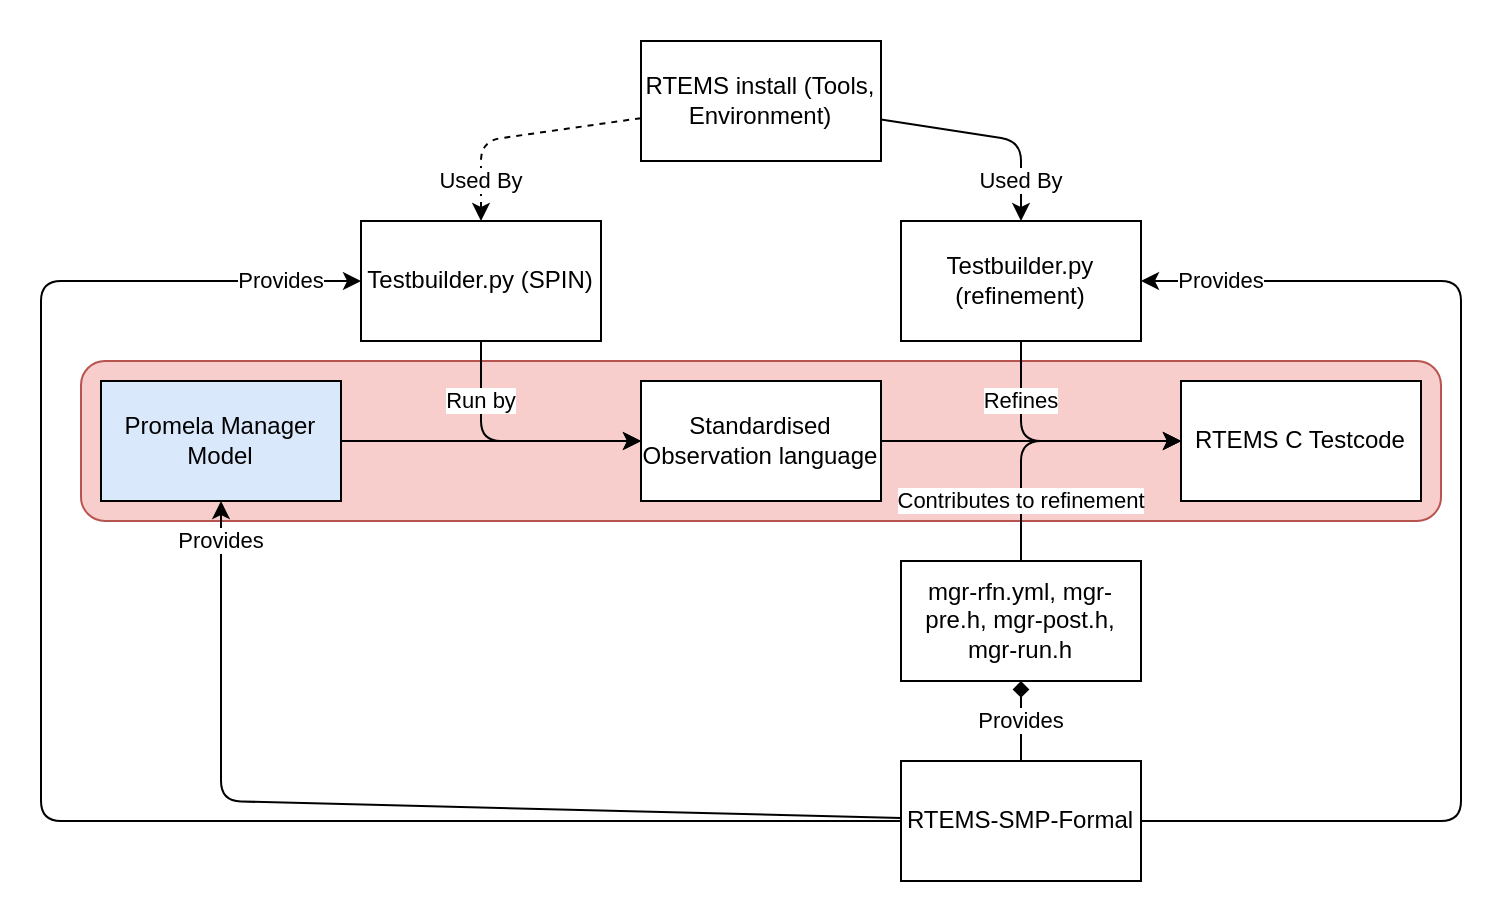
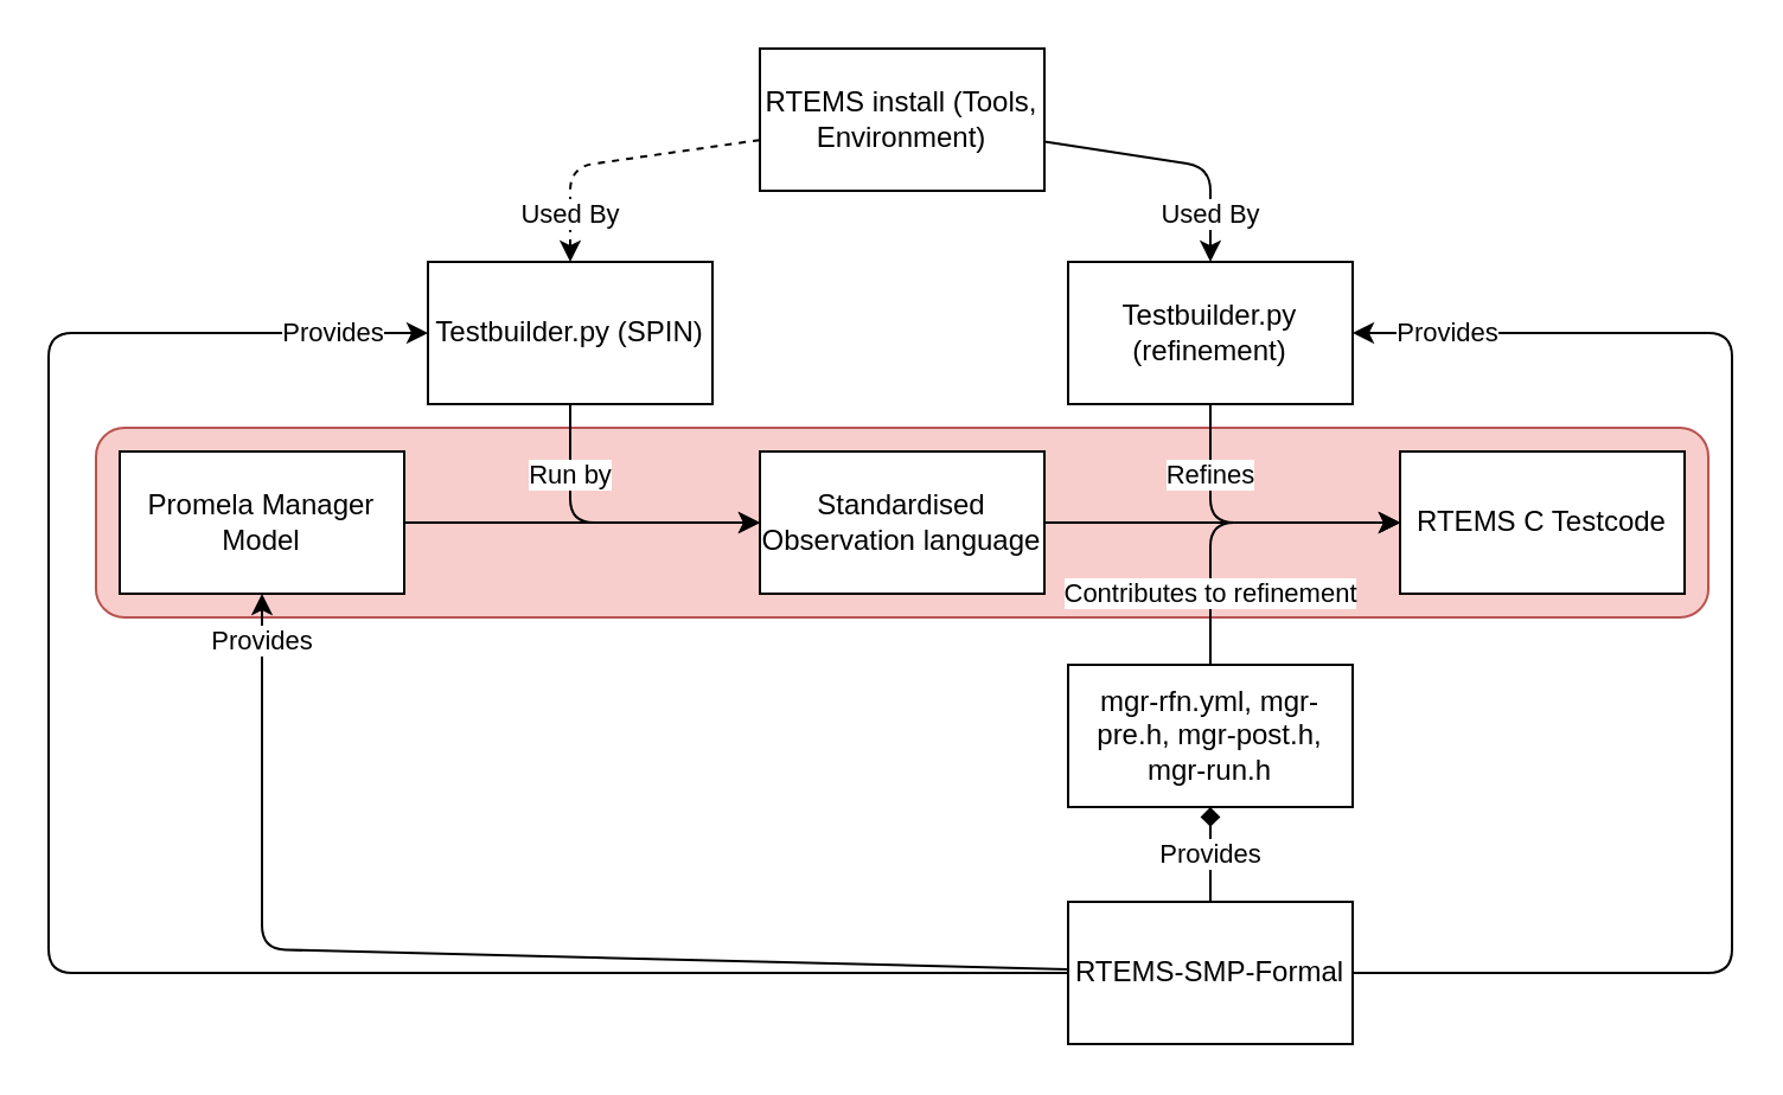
  <mxCell id="0" />
  <mxCell id="1" parent="0" />
  <mxCell id="2" value="" style="rounded=1;whiteSpace=wrap;html=1;fillColor=#f8cecc;strokeColor=#b85450;" vertex="1" parent="1"><mxGeometry x="40" y="180" width="680" height="80" as="geometry" /></mxCell>
  <mxCell id="3" style="edgeStyle=none;html=1;" parent="1" source="4" target="6" edge="1"><mxGeometry relative="1" as="geometry" /></mxCell>
- <mxCell id="4" value="Promela Manager Model" style="rounded=0;whiteSpace=wrap;html=1;fillColor=#dae8fc;" parent="1" vertex="1"><mxGeometry x="50" y="190" width="120" height="60" as="geometry" /></mxCell>
+ <mxCell id="4" value="Promela Manager Model" style="rounded=0;whiteSpace=wrap;html=1;" parent="1" vertex="1"><mxGeometry x="50" y="190" width="120" height="60" as="geometry" /></mxCell>
  <mxCell id="5" style="edgeStyle=none;html=1;" parent="1" source="6" target="9" edge="1"><mxGeometry relative="1" as="geometry" /></mxCell>
  <mxCell id="6" value="Standardised Observation language" style="rounded=0;whiteSpace=wrap;html=1;" parent="1" vertex="1"><mxGeometry x="320" y="190" width="120" height="60" as="geometry" /></mxCell>
  <mxCell id="7" value="Refines" style="edgeStyle=none;html=1;" parent="1" source="8" edge="1"><mxGeometry x="-0.538" relative="1" as="geometry"><mxPoint x="590" y="220" as="targetPoint" /><Array as="points"><mxPoint x="510" y="220" /></Array><mxPoint as="offset" /></mxGeometry></mxCell>
  <mxCell id="8" value="Testbuilder.py (refinement)" style="rounded=0;whiteSpace=wrap;html=1;" parent="1" vertex="1"><mxGeometry x="450" y="110" width="120" height="60" as="geometry" /></mxCell>
  <mxCell id="9" value="RTEMS C Testcode" style="rounded=0;whiteSpace=wrap;html=1;" parent="1" vertex="1"><mxGeometry x="590" y="190" width="120" height="60" as="geometry" /></mxCell>
  <mxCell id="10" value="Run by" style="edgeStyle=none;html=1;entryX=0;entryY=0.5;entryDx=0;entryDy=0;" parent="1" source="11" target="6" edge="1"><mxGeometry x="-0.538" relative="1" as="geometry"><Array as="points"><mxPoint x="240" y="220" /></Array><mxPoint as="offset" /></mxGeometry></mxCell>
  <mxCell id="11" value="Testbuilder.py (SPIN)" style="rounded=0;whiteSpace=wrap;html=1;" parent="1" vertex="1"><mxGeometry x="180" y="110" width="120" height="60" as="geometry" /></mxCell>
  <mxCell id="12" value="Used By" style="edgeStyle=none;html=1;dashed=1;" parent="1" source="14" target="11" edge="1"><mxGeometry x="0.669" relative="1" as="geometry"><Array as="points"><mxPoint x="240" y="70" /></Array><mxPoint as="offset" /></mxGeometry></mxCell>
  <mxCell id="13" value="Used By" style="edgeStyle=none;html=1;" parent="1" source="14" target="8" edge="1"><mxGeometry x="0.639" relative="1" as="geometry"><Array as="points"><mxPoint x="510" y="70" /></Array><mxPoint as="offset" /></mxGeometry></mxCell>
  <mxCell id="14" value="RTEMS install (Tools, Environment)" style="rounded=0;whiteSpace=wrap;html=1;" parent="1" vertex="1"><mxGeometry x="320" y="20" width="120" height="60" as="geometry" /></mxCell>
  <mxCell id="15" value="Contributes to refinement" style="edgeStyle=none;html=1;entryX=0;entryY=0.5;entryDx=0;entryDy=0;" parent="1" source="16" target="9" edge="1"><mxGeometry x="-0.571" relative="1" as="geometry"><Array as="points"><mxPoint x="510" y="220" /></Array><mxPoint as="offset" /></mxGeometry></mxCell>
  <mxCell id="16" value="mgr-rfn.yml, mgr-pre.h, mgr-post.h, mgr-run.h" style="rounded=0;whiteSpace=wrap;html=1;" parent="1" vertex="1"><mxGeometry x="450" y="280" width="120" height="60" as="geometry" /></mxCell>
  <mxCell id="17" value="Provides" style="edgeStyle=none;html=1;endArrow=diamond;" parent="1" source="21" target="16" edge="1"><mxGeometry relative="1" as="geometry"><mxPoint as="offset" /></mxGeometry></mxCell>
  <mxCell id="18" value="Provides" style="edgeStyle=none;html=1;" parent="1" source="21" target="4" edge="1"><mxGeometry x="0.918" relative="1" as="geometry"><Array as="points"><mxPoint x="110" y="400" /></Array><mxPoint as="offset" /></mxGeometry></mxCell>
  <mxCell id="19" value="Provides" style="edgeStyle=none;html=1;" parent="1" source="21" target="11" edge="1"><mxGeometry x="0.907" relative="1" as="geometry"><Array as="points"><mxPoint x="20" y="410" /><mxPoint x="20" y="140" /></Array><mxPoint as="offset" /></mxGeometry></mxCell>
  <mxCell id="20" value="Provides" style="edgeStyle=none;html=1;" parent="1" source="21" target="8" edge="1"><mxGeometry x="0.864" relative="1" as="geometry"><Array as="points"><mxPoint x="730" y="410" /><mxPoint x="730" y="140" /></Array><mxPoint as="offset" /></mxGeometry></mxCell>
  <mxCell id="21" value="RTEMS-SMP-Formal" style="rounded=0;whiteSpace=wrap;html=1;" parent="1" vertex="1"><mxGeometry x="450" y="380" width="120" height="60" as="geometry" /></mxCell>
